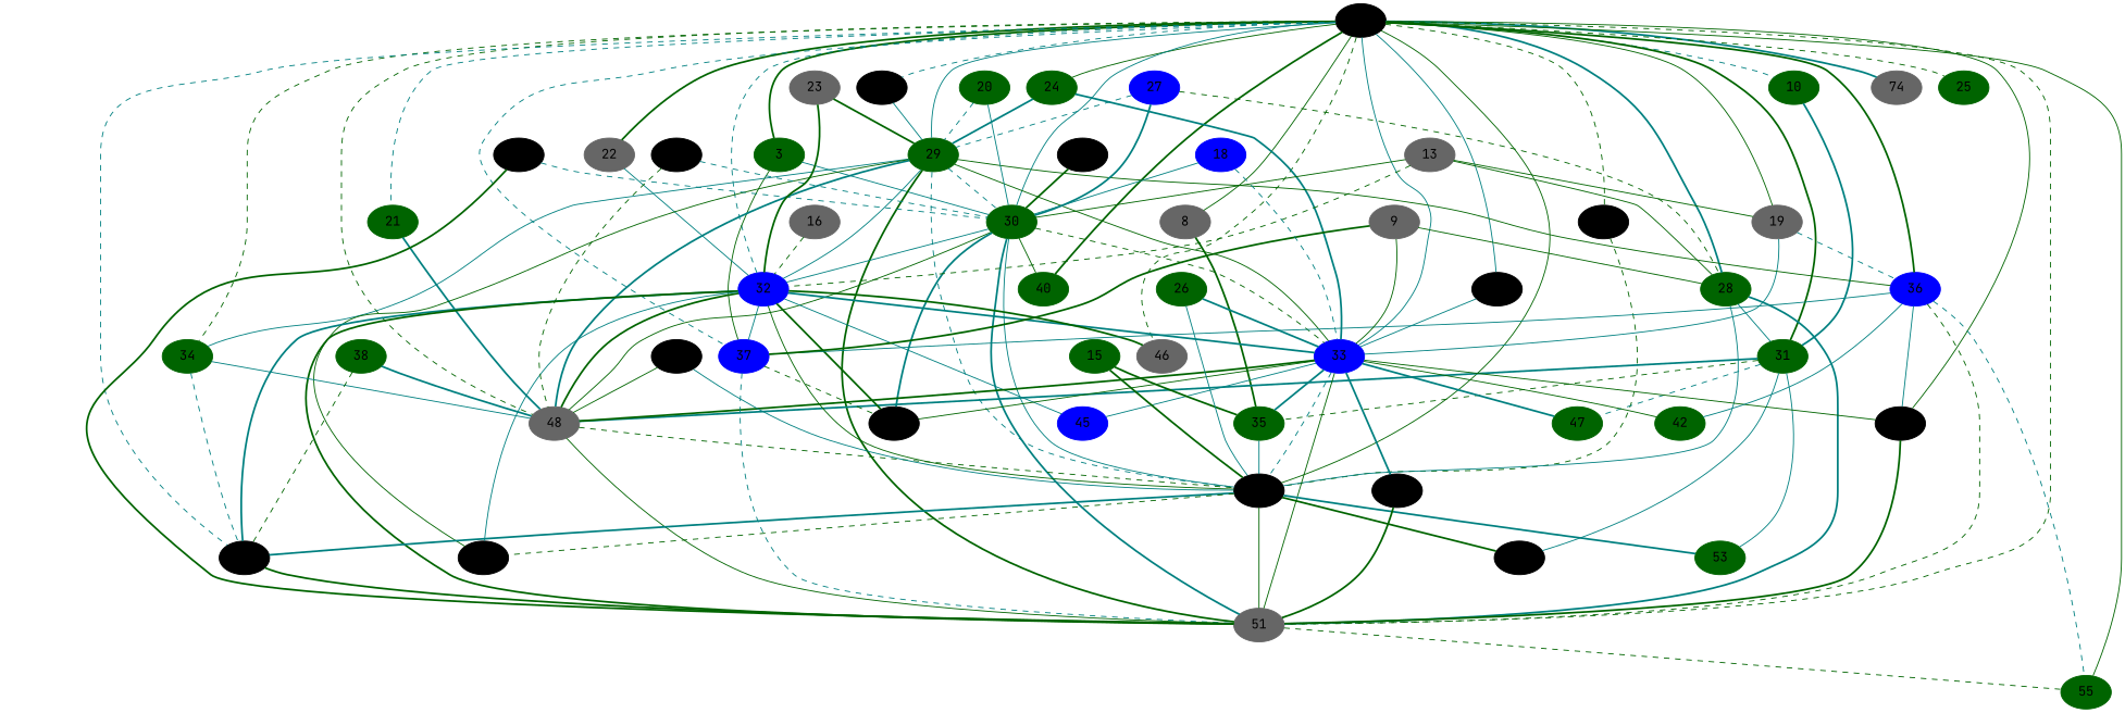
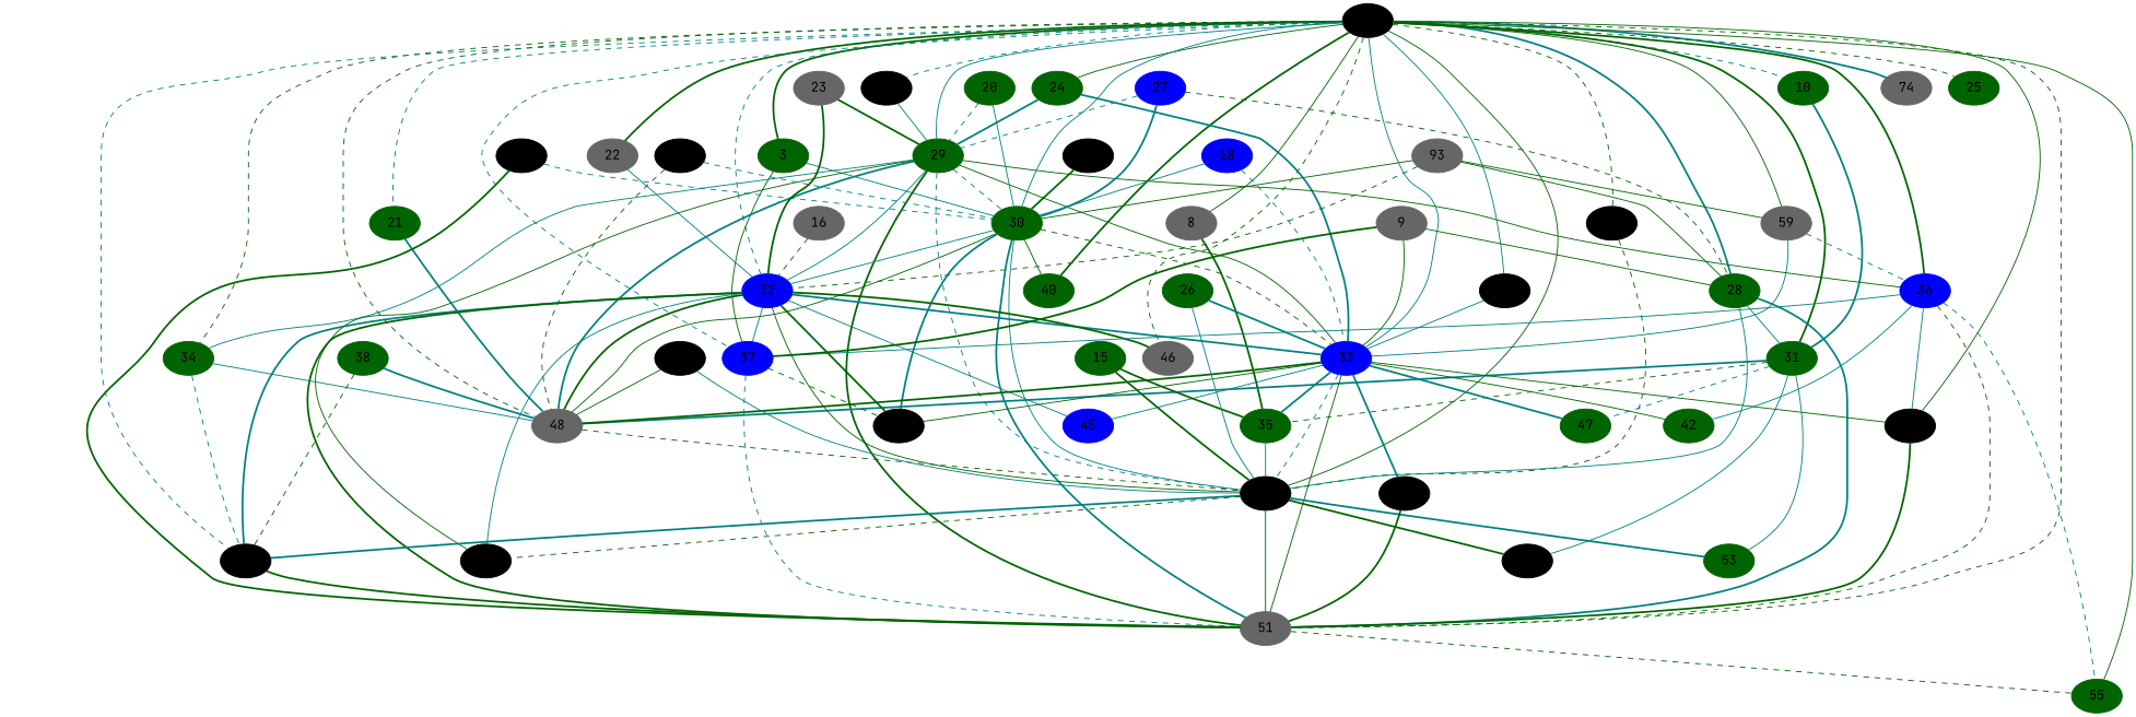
  graph {
    fontname="JetBrains Mono"
    node [color=darkgreen fontname="JetBrains Mono" style=filled]
    edge [color=teal fontname="JetBrains Mono" style=solid weight=1.0]
    1 [color=black]
    3
    5 [color=black]
    7 [color=black]
    8 [color=gray40]
    10
    12 [color=black]
    n8 [color=gray40 label=74]
-   19 [color=gray40]
+   19 [color=gray40 label=59]
    21
    22 [color=gray40]
    24
    25
    28
    29
    30
    31
    32 [color=blue]
    33 [color=blue]
    34
    36 [color=blue]
    37 [color=blue]
    40
    43 [color=black]
    46 [color=gray40]
    48 [color=gray40]
    49 [color=black]
    50 [color=black]
    51 [color=gray40]
    55
    35
    52 [color=black]
    39 [color=black]
    47
    53
    54 [color=black]
    45 [color=blue]
    42
    44 [color=black]
    6 [color=black]
    9 [color=gray40]
    11 [color=black]
-   13 [color=gray40]
+   13 [color=gray40 label=93]
    15
    16 [color=gray40]
    17 [color=black]
    18 [color=blue]
    20
    23 [color=gray40]
    26
    27 [color=blue]
    38
    41 [color=black]
    1 -- 3 [color=darkgreen style=bold]
    1 -- 5
    1 -- 7 [color=darkgreen style=dashed]
    1 -- 8 [color=darkgreen]
    1 -- 10 [style=dashed]
    1 -- 12 [style=dashed]
    1 -- n8 [style=bold]
    1 -- 19 [color=darkgreen weight=2.0]
    1 -- 21 [style=dashed]
    1 -- 22 [color=darkgreen style=bold]
    1 -- 24 [color=darkgreen]
    1 -- 25 [color=darkgreen style=dashed]
    1 -- 28 [style=bold]
    1 -- 29 [weight=5.0]
    1 -- 30 [weight=3.0]
    1 -- 31 [color=darkgreen style=bold weight=2.0]
    1 -- 32 [style=dashed weight=3.0]
    1 -- 33 [weight=3.0]
    1 -- 34 [color=darkgreen style=dashed]
    1 -- 36 [color=darkgreen style=bold weight=2.0]
    1 -- 37 [style=dashed]
    1 -- 40 [color=darkgreen style=bold]
    1 -- 43 [color=darkgreen]
    1 -- 46 [color=darkgreen style=dashed]
    1 -- 48 [color=darkgreen style=dashed weight=3.0]
    1 -- 49 [color=darkgreen weight=4.0]
    1 -- 50 [style=dashed]
    1 -- 51 [color=darkgreen style=dashed weight=4.0]
    1 -- 55 [color=darkgreen]
    3 -- 30
    3 -- 37 [color=darkgreen]
    5 -- 33
    7 -- 49 [color=darkgreen style=dashed]
    8 -- 35 [color=darkgreen style=bold]
    10 -- 31 [style=bold]
    12 -- 29
    19 -- 33
    19 -- 36 [style=dashed]
    21 -- 48 [style=bold]
    22 -- 32
    24 -- 29 [style=bold]
    24 -- 33 [style=bold]
    28 -- 31
    28 -- 49
    28 -- 51 [style=bold]
    29 -- 30 [style=dashed]
    29 -- 32
    29 -- 33 [color=darkgreen weight=2.0]
    29 -- 34
    29 -- 36 [color=darkgreen]
    29 -- 48 [style=bold]
    29 -- 49 [style=dashed]
    29 -- 51 [color=darkgreen style=bold weight=3.0]
    29 -- 52 [color=darkgreen]
    30 -- 32
    30 -- 33 [color=darkgreen style=dashed weight=3.0]
    30 -- 40 [color=darkgreen]
    30 -- 48 [color=darkgreen]
    30 -- 49
    30 -- 51 [style=bold weight=2.0]
    30 -- 39 [style=bold]
    31 -- 48 [style=bold]
    31 -- 35 [color=darkgreen style=dashed]
    31 -- 47 [style=dashed]
    31 -- 53
    31 -- 54
    32 -- 33 [style=bold weight=2.0]
    32 -- 37
    32 -- 46 [color=darkgreen style=bold]
    32 -- 48 [color=darkgreen style=bold]
    32 -- 49 [color=darkgreen]
    32 -- 50 [style=bold]
    32 -- 51 [color=darkgreen style=bold]
    32 -- 52
    32 -- 39 [color=darkgreen style=bold]
    32 -- 45
    33 -- 43 [color=darkgreen]
    33 -- 48 [color=darkgreen style=bold]
    33 -- 49 [style=dashed]
    33 -- 51 [color=darkgreen]
    33 -- 35 [style=bold]
    33 -- 39 [color=darkgreen]
    33 -- 47 [style=bold weight=2.0]
    33 -- 45
    33 -- 42 [color=darkgreen]
    33 -- 44 [style=bold]
    34 -- 48 [weight=2.0]
    34 -- 50 [style=dashed]
    36 -- 37
    36 -- 43
    36 -- 51 [color=darkgreen style=dashed]
    36 -- 55 [style=dashed]
    36 -- 42
    37 -- 51 [style=dashed]
    37 -- 39 [color=darkgreen style=dashed]
    43 -- 51 [color=darkgreen style=bold]
    48 -- 49 [color=darkgreen style=dashed weight=2.0]
-   48 -- 51 [color=darkgreen]
    49 -- 50 [style=bold]
    49 -- 51 [color=darkgreen]
    49 -- 52 [color=darkgreen style=dashed]
    49 -- 53 [style=bold]
    49 -- 54 [color=darkgreen style=bold]
    50 -- 51 [color=darkgreen style=bold]
    51 -- 55 [color=darkgreen style=dashed]
    35 -- 49 [weight=2.0]
    44 -- 51 [color=darkgreen style=bold]
    6 -- 30 [style=dashed]
    6 -- 48 [color=darkgreen style=dashed]
    9 -- 28 [color=darkgreen]
    9 -- 33 [color=darkgreen]
    9 -- 37 [color=darkgreen style=bold]
    11 -- 30 [style=dashed]
    11 -- 51 [color=darkgreen style=bold]
    13 -- 19 [color=darkgreen]
    13 -- 28 [color=darkgreen]
    13 -- 30 [color=darkgreen]
    13 -- 32 [color=darkgreen style=dashed]
    15 -- 49 [color=darkgreen style=bold]
    15 -- 35 [color=darkgreen style=bold]
    16 -- 32 [color=darkgreen style=dashed]
    17 -- 30 [color=darkgreen style=bold]
    18 -- 30
    18 -- 33 [style=dashed]
    20 -- 29 [style=dashed]
    20 -- 30
    23 -- 29 [color=darkgreen style=bold]
    23 -- 32 [color=darkgreen style=bold]
    26 -- 33 [style=bold]
    26 -- 49
    27 -- 28 [color=darkgreen style=dashed]
    27 -- 29 [style=dashed]
    27 -- 30 [style=bold]
    38 -- 48 [style=bold]
    38 -- 50 [color=darkgreen style=dashed]
    41 -- 48 [color=darkgreen]
    41 -- 49
  }
